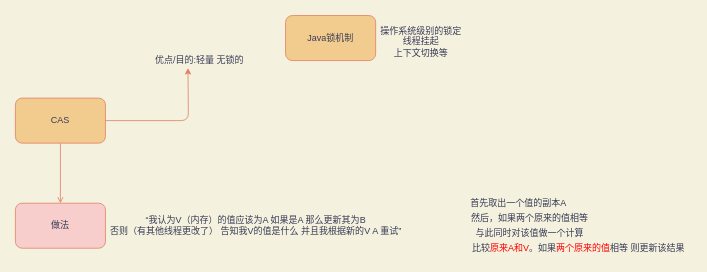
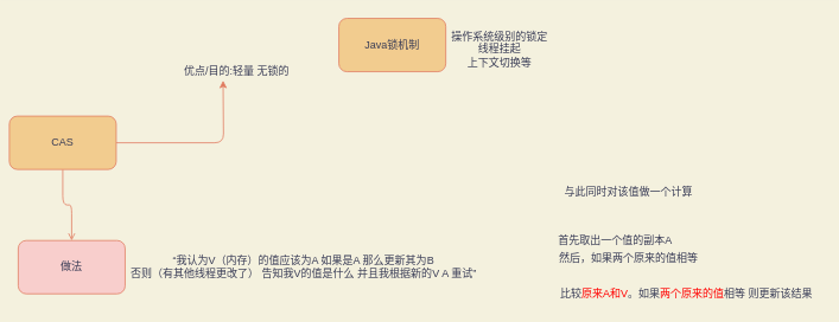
  <mxCell id="0" />
  <mxCell id="1" parent="0" />
  <mxCell id="2" style="edgeStyle=orthogonalEdgeStyle;curved=0;rounded=1;sketch=0;orthogonalLoop=1;jettySize=auto;html=1;strokeColor=#E07A5F;fillColor=#F2CC8F;fontColor=#393C56;" parent="1" source="4" edge="1"><mxGeometry relative="1" as="geometry"><mxPoint x="250" y="90" as="targetPoint" /></mxGeometry></mxCell>
  <mxCell id="3" value="" style="edgeStyle=orthogonalEdgeStyle;curved=0;rounded=1;sketch=0;orthogonalLoop=1;jettySize=auto;html=1;strokeColor=#E07A5F;fillColor=#F2CC8F;fontColor=#393C56;endArrow=open;" parent="1" source="4" target="6" edge="1"><mxGeometry relative="1" as="geometry" /></mxCell>
- <mxCell id="4" value="CAS" style="rounded=1;whiteSpace=wrap;html=1;fillColor=#F2CC8F;strokeColor=#E07A5F;fontColor=#393C56;" parent="1" vertex="1"><mxGeometry x="20" y="130" width="120" height="60" as="geometry" /></mxCell>
+ <mxCell id="4" value="CAS" style="rounded=1;whiteSpace=wrap;html=1;fillColor=#F2CC8F;strokeColor=#E07A5F;fontColor=#393C56;" parent="1" vertex="1"><mxGeometry x="10" y="130" width="120" height="60" as="geometry" /></mxCell>
  <mxCell id="5" value="优点/目的:轻量 无锁的" style="text;html=1;align=center;verticalAlign=middle;resizable=0;points=[];autosize=1;fontColor=#393C56;" parent="1" vertex="1"><mxGeometry x="200" y="70" width="130" height="20" as="geometry" /></mxCell>
  <mxCell id="6" value="做法" style="rounded=1;whiteSpace=wrap;html=1;fillColor=#f8cecc;strokeColor=#E07A5F;fontColor=#393C56;" parent="1" vertex="1"><mxGeometry x="20" y="270" width="120" height="60" as="geometry" /></mxCell>
  <mxCell id="7" value="首先取出一个值的副本A" style="text;html=1;align=center;verticalAlign=middle;resizable=0;points=[];autosize=1;fontColor=#393C56;" parent="1" vertex="1"><mxGeometry x="620" y="260" width="140" height="20" as="geometry" /></mxCell>
  <mxCell id="8" value="然后，如果两个原来的值相等" style="text;html=1;align=center;verticalAlign=middle;resizable=0;points=[];autosize=1;fontColor=#393C56;" parent="1" vertex="1"><mxGeometry x="620" y="280" width="170" height="20" as="geometry" /></mxCell>
- <mxCell id="9" value="与此同时对该值做一个计算" style="text;html=1;align=center;verticalAlign=middle;resizable=0;points=[];autosize=1;fontColor=#393C56;" parent="1" vertex="1"><mxGeometry x="625" y="300" width="160" height="20" as="geometry" /></mxCell>
+ <mxCell id="9" value="与此同时对该值做一个计算" style="text;html=1;align=center;verticalAlign=middle;resizable=0;points=[];autosize=1;fontColor=#393C56;" parent="1" vertex="1"><mxGeometry x="625" y="205" width="160" height="20" as="geometry" /></mxCell>
  <mxCell id="10" value="比较&lt;font color=&quot;#ff0000&quot;&gt;原来A和V&lt;/font&gt;。如果&lt;font color=&quot;#ff0000&quot;&gt;两个原来的值&lt;/font&gt;相等 则更新该结果" style="text;html=1;align=center;verticalAlign=middle;resizable=0;points=[];autosize=1;fontColor=#393C56;" parent="1" vertex="1"><mxGeometry x="620" y="320" width="300" height="20" as="geometry" /></mxCell>
  <mxCell id="11" value="“我认为V（内存）的值应该为A 如果是A 那么更新其为B &lt;br&gt;否则（有其他线程更改了） 告知我V的值是什么 并且我根据新的V A 重试”" style="text;html=1;align=center;verticalAlign=middle;resizable=0;points=[];autosize=1;fontColor=#393C56;" parent="1" vertex="1"><mxGeometry x="140" y="285" width="400" height="30" as="geometry" /></mxCell>
  <mxCell id="12" value="Java锁机制" style="rounded=1;whiteSpace=wrap;html=1;sketch=0;strokeColor=#E07A5F;fillColor=#F2CC8F;fontColor=#393C56;" parent="1" vertex="1"><mxGeometry x="380" y="20" width="120" height="60" as="geometry" /></mxCell>
  <mxCell id="13" value="操作系统级别的锁定&lt;br&gt;线程挂起&lt;br&gt;上下文切换等" style="text;html=1;align=center;verticalAlign=middle;resizable=0;points=[];autosize=1;fontColor=#393C56;" parent="1" vertex="1"><mxGeometry x="500" y="30" width="120" height="50" as="geometry" /></mxCell>
